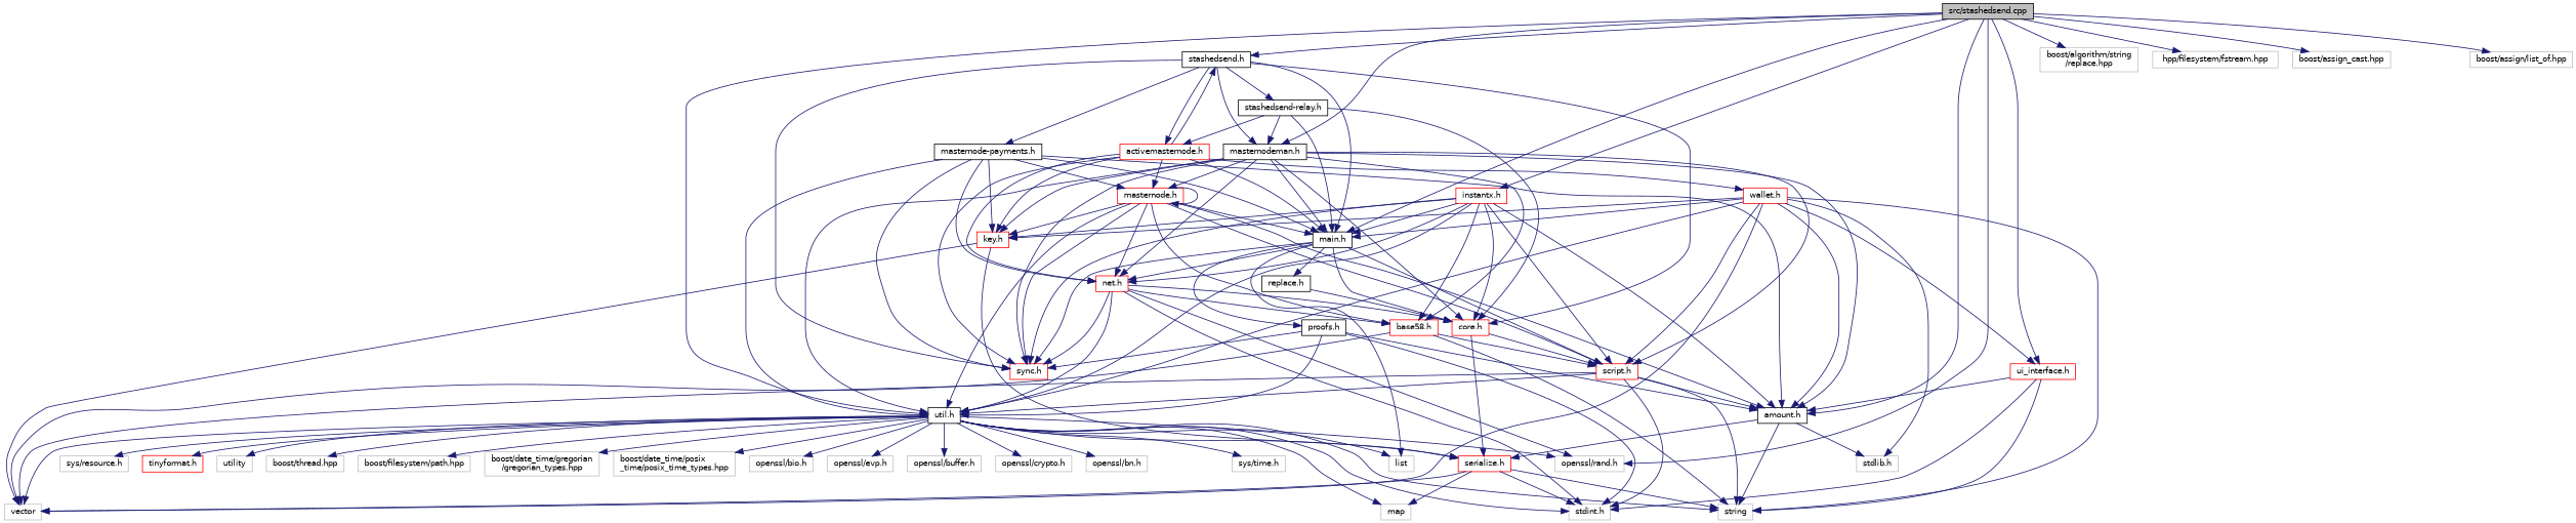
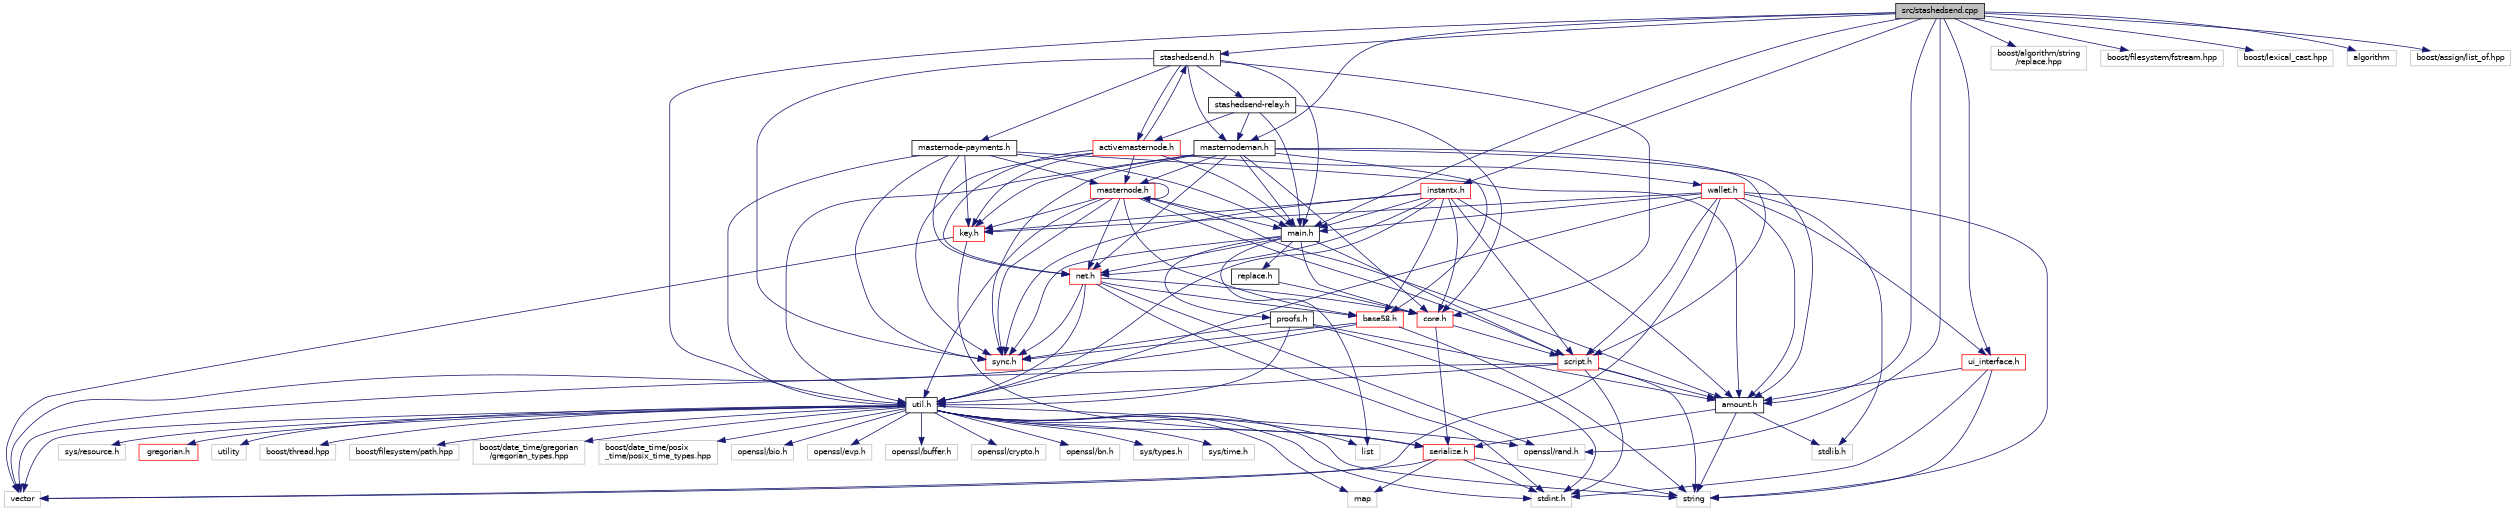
  digraph {
    node [color=grey75 fillcolor=white fontname=Helvetica fontsize=10 shape=record style=filled]
    edge [color=midnightblue fontname=Helvetica fontsize=10 labelfontname=Helvetica labelfontsize=10 style=solid]
    n1 [color=black fillcolor=grey75 fontcolor=black height=0.2 label="src/stashedsend.cpp" width=0.4]
    n2 [color=black height=0.2 label="stashedsend.h" width=0.4]
    n3 [color=black height=0.2 label="util.h" width=0.4]
    n4 [height=0.2 label="openssl/rand.h" width=0.4]
    n5 [color=black height=0.2 label="amount.h" width=0.4]
    n6 [color=black height=0.2 label="main.h" width=0.4]
    n7 [color=red height=0.2 label="ui_interface.h" width=0.4]
    n8 [color=black height=0.2 label="masternodeman.h" width=0.4]
    n9 [color=red height=0.2 label="instantx.h" width=0.4]
    n10 [height=0.2 label="boost/algorithm/string\l/replace.hpp" width=0.4]
-   n11 [height=0.2 label="hpp/filesystem/fstream.hpp" width=0.4]
-   n12 [height=0.2 label="boost/assign_cast.hpp" width=0.4]
+   n11 [height=0.2 label="boost/filesystem/fstream.hpp" width=0.4]
+   n12 [height=0.2 label="boost/lexical_cast.hpp" width=0.4]
+   n13 [height=0.2 label=algorithm width=0.4]
    n14 [height=0.2 label="boost/assign/list_of.hpp" width=0.4]
    n15 [color=red height=0.2 label="core.h" width=0.4]
    n16 [color=red height=0.2 label="sync.h" width=0.4]
    n17 [color=red height=0.2 label="activemasternode.h" width=0.4]
    n18 [color=black height=0.2 label="masternode-payments.h" width=0.4]
    n19 [color=black height=0.2 label="stashedsend-relay.h" width=0.4]
    n20 [color=red height=0.2 label="serialize.h" width=0.4]
    n21 [height=0.2 label=string width=0.4]
    n22 [height=0.2 label=vector width=0.4]
    n23 [height=0.2 label=map width=0.4]
    n24 [height=0.2 label="stdint.h" width=0.4]
+   n25 [height=0.2 label="sys/types.h" width=0.4]
    n26 [height=0.2 label="sys/time.h" width=0.4]
    n27 [height=0.2 label="sys/resource.h" width=0.4]
-   n28 [color=red height=0.2 label="tinyformat.h" width=0.4]
+   n28 [color=red height=0.2 label="gregorian.h" width=0.4]
    n29 [height=0.2 label=list width=0.4]
    n30 [height=0.2 label=utility width=0.4]
    n31 [height=0.2 label="boost/thread.hpp" width=0.4]
    n32 [height=0.2 label="boost/filesystem/path.hpp" width=0.4]
    n33 [height=0.2 label="boost/date_time/gregorian\l/gregorian_types.hpp" width=0.4]
    n34 [height=0.2 label="boost/date_time/posix\l_time/posix_time_types.hpp" width=0.4]
    n35 [height=0.2 label="openssl/bio.h" width=0.4]
    n36 [height=0.2 label="openssl/evp.h" width=0.4]
    n37 [height=0.2 label="openssl/buffer.h" width=0.4]
    n38 [height=0.2 label="openssl/crypto.h" width=0.4]
    n39 [height=0.2 label="openssl/bn.h" width=0.4]
    n40 [height=0.2 label="stdlib.h" width=0.4]
    n41 [color=red height=0.2 label="script.h" width=0.4]
    n42 [color=black height=0.2 label="proofs.h" width=0.4]
    n43 [color=black height=0.2 label="replace.h" width=0.4]
    n44 [color=red height=0.2 label="net.h" width=0.4]
    n45 [color=red height=0.2 label="key.h" width=0.4]
    n46 [color=red height=0.2 label="masternode.h" width=0.4]
    n47 [color=red height=0.2 label="base58.h" width=0.4]
    n48 [color=red height=0.2 label="wallet.h" width=0.4]
    n1 -> n2
    n1 -> n3
    n1 -> n4
    n1 -> n5
    n1 -> n6
    n1 -> n7
    n1 -> n8
    n1 -> n9
    n1 -> n10
    n1 -> n11
    n1 -> n12
+   n1 -> n13
    n1 -> n14
    n2 -> n6
    n2 -> n8
    n2 -> n15
    n2 -> n16
    n2 -> n17
    n2 -> n18
    n2 -> n19
    n3 -> n4
    n3 -> n20
    n3 -> n21
    n3 -> n22
    n3 -> n23
    n3 -> n24
+   n3 -> n25
    n3 -> n26
    n3 -> n27
    n3 -> n28
    n3 -> n29
    n3 -> n30
    n3 -> n31
    n3 -> n32
    n3 -> n33
    n3 -> n34
    n3 -> n35
    n3 -> n36
    n3 -> n37
    n3 -> n38
    n3 -> n39
    n5 -> n20
    n5 -> n21
    n5 -> n40
    n6 -> n15
    n6 -> n16
    n6 -> n29
    n6 -> n41
    n6 -> n42
    n6 -> n43
    n6 -> n44
    n7 -> n5
    n7 -> n21
    n7 -> n24
    n8 -> n3
    n8 -> n5
    n8 -> n6
    n8 -> n15
    n8 -> n16
    n8 -> n41
    n8 -> n44
    n8 -> n45
    n8 -> n46
    n8 -> n47
    n9 -> n3
    n9 -> n5
    n9 -> n6
    n9 -> n15
    n9 -> n16
    n9 -> n41
    n9 -> n44
    n9 -> n45
    n9 -> n47
    n15 -> n20
    n15 -> n41
    n17 -> n2
    n17 -> n6
    n17 -> n16
    n17 -> n44
    n17 -> n45
    n17 -> n46
    n17 -> n48
    n18 -> n3
    n18 -> n5
    n18 -> n6
    n18 -> n16
    n18 -> n44
    n18 -> n45
    n18 -> n46
    n19 -> n6
    n19 -> n8
    n19 -> n15
    n19 -> n17
    n20 -> n21
    n20 -> n22
    n20 -> n23
    n20 -> n24
    n41 -> n3
    n41 -> n5
    n41 -> n21
    n41 -> n22
    n41 -> n24
    n42 -> n3
    n42 -> n5
    n42 -> n16
    n42 -> n24
    n43 -> n15
    n44 -> n3
    n44 -> n4
    n44 -> n15
    n44 -> n16
    n44 -> n24
    n44 -> n47
    n45 -> n20
    n45 -> n22
    n46 -> n3
    n46 -> n5
    n46 -> n6
    n46 -> n16
    n46 -> n41
    n46 -> n44
    n46 -> n45
    n46 -> n46
    n46 -> n47
    n47 -> n21
    n47 -> n22
-   n47 -> n41
+   n47 -> n16
    n48 -> n3
    n48 -> n5
    n48 -> n6
    n48 -> n7
    n48 -> n21
    n48 -> n22
    n48 -> n40
    n48 -> n41
    n48 -> n45
  }
